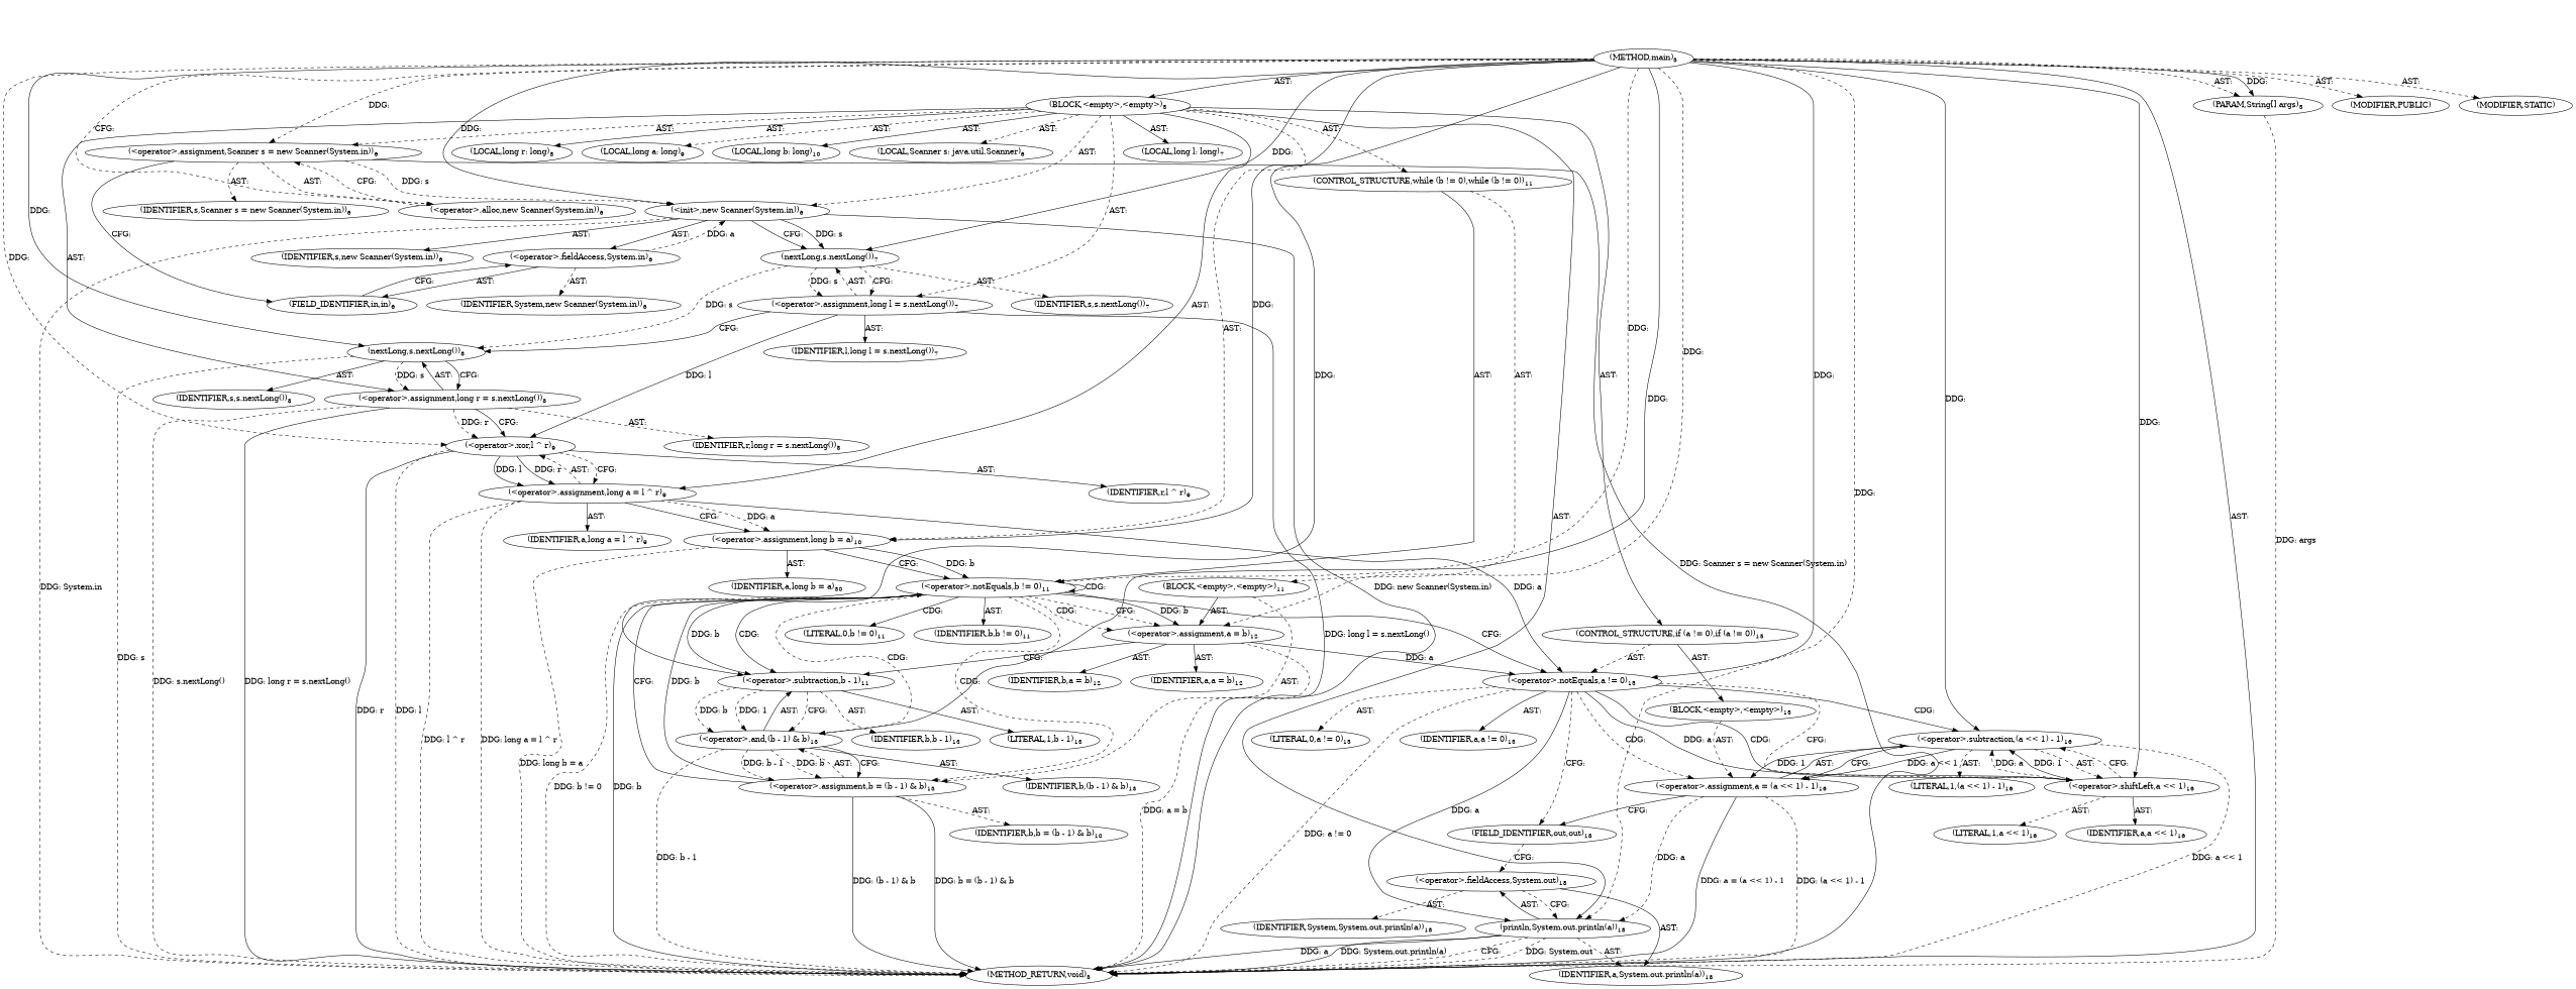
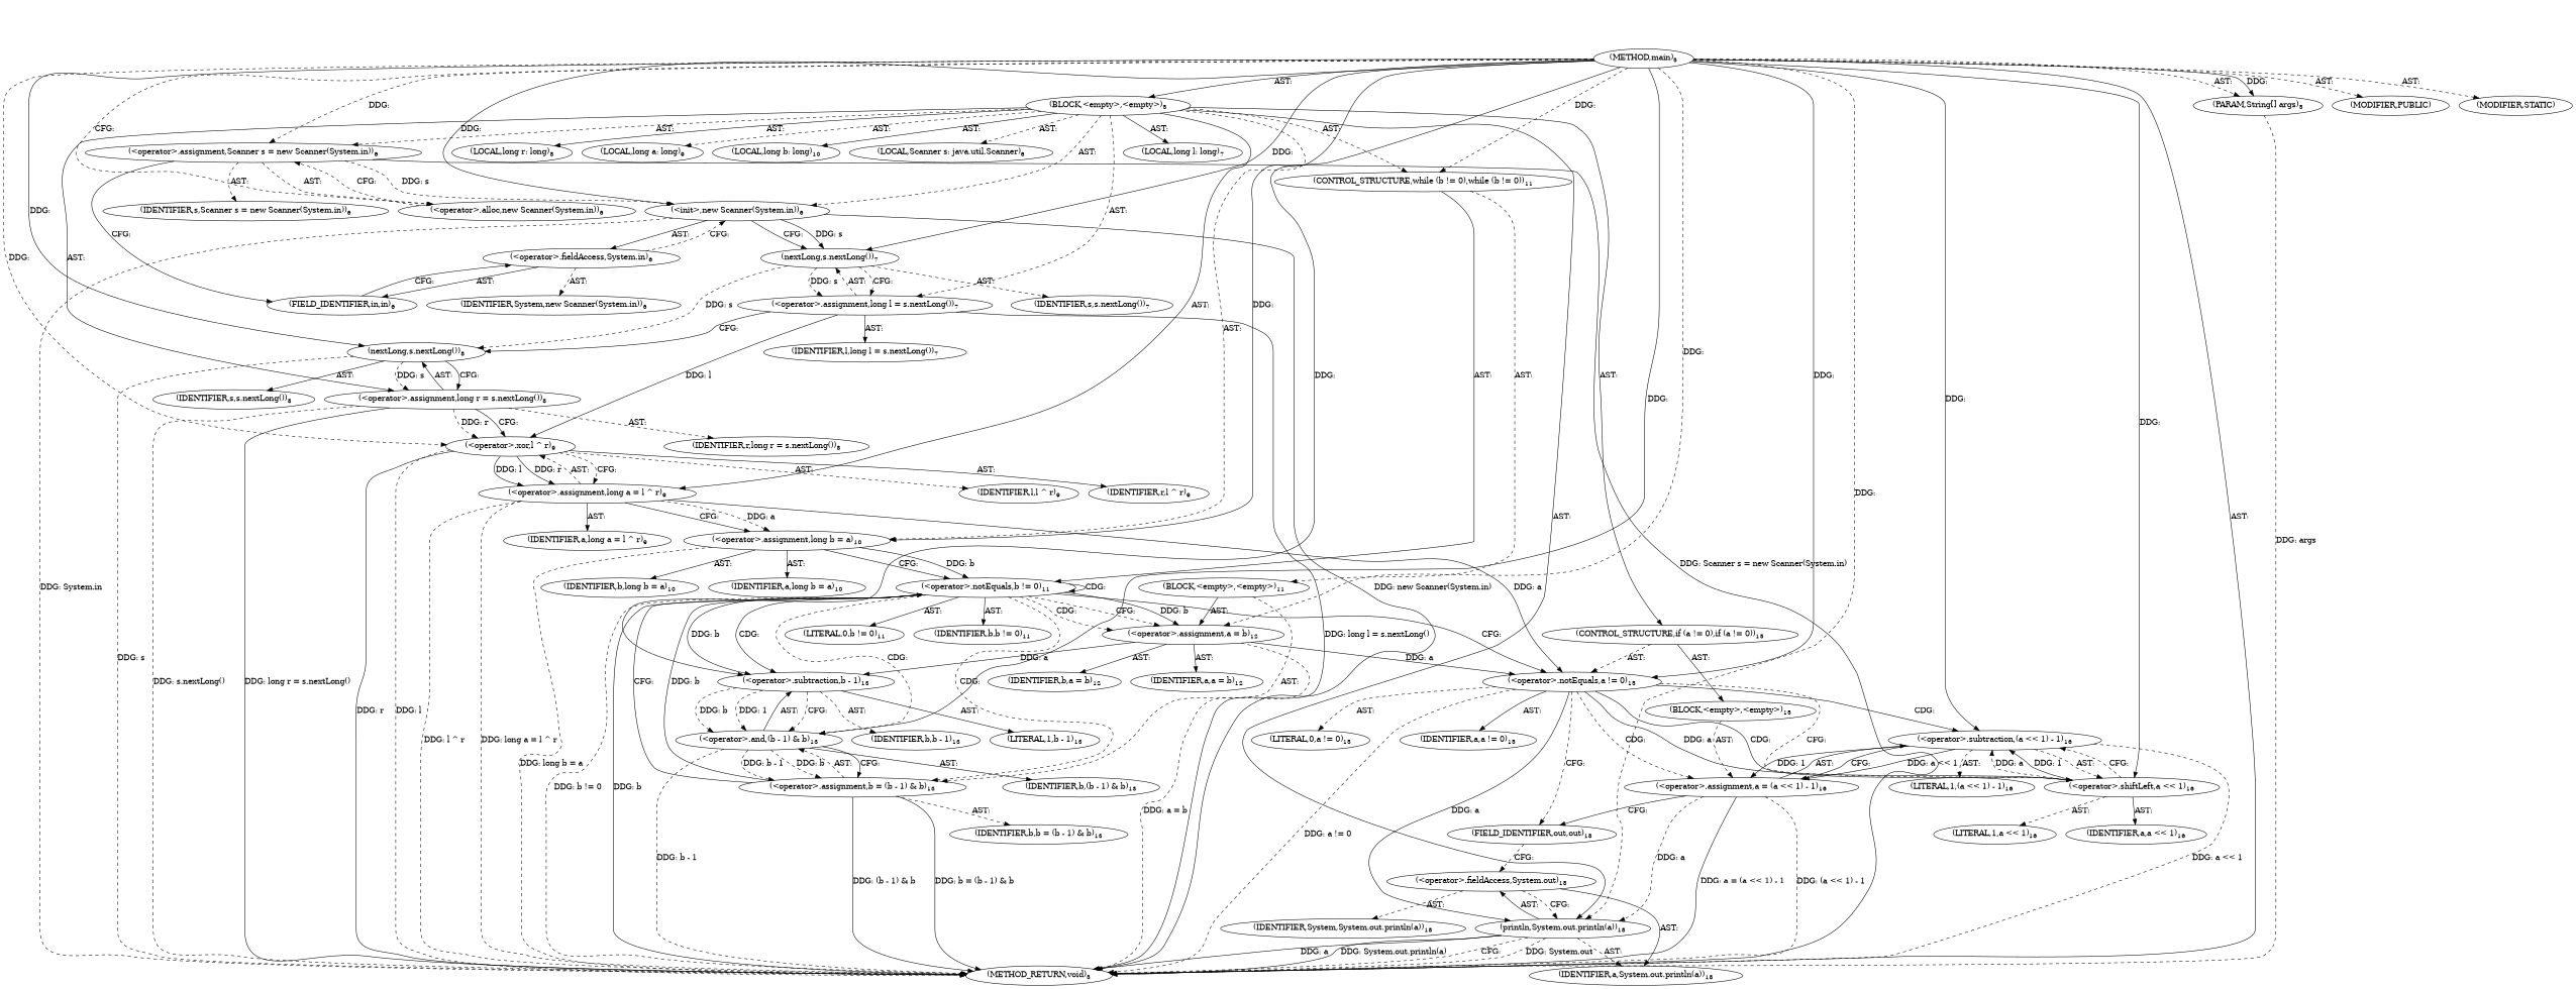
  digraph {
    edge [style=solid]
    n1 [label=<(METHOD,main)<SUB>5</SUB>>]
    n2 [label=<(PARAM,String[] args)<SUB>5</SUB>>]
    n3 [label=<(BLOCK,&lt;empty&gt;,&lt;empty&gt;)<SUB>5</SUB>>]
    n4 [label=<(&lt;operator&gt;.assignment,Scanner s = new Scanner(System.in))<SUB>6</SUB>>]
    n5 [label=<(&lt;operator&gt;.alloc,new Scanner(System.in))<SUB>6</SUB>>]
    n6 [label=<(&lt;init&gt;,new Scanner(System.in))<SUB>6</SUB>>]
    n7 [label=<(nextLong,s.nextLong())<SUB>7</SUB>>]
    n8 [label=<(nextLong,s.nextLong())<SUB>8</SUB>>]
    n9 [label=<(&lt;operator&gt;.xor,l ^ r)<SUB>9</SUB>>]
    n10 [label=<(&lt;operator&gt;.assignment,long b = a)<SUB>10</SUB>>]
    n11 [label=<(&lt;operator&gt;.notEquals,b != 0)<SUB>11</SUB>>]
    n12 [label=<(&lt;operator&gt;.assignment,a = b)<SUB>12</SUB>>]
    n13 [label=<(&lt;operator&gt;.and,(b - 1) &amp; b)<SUB>13</SUB>>]
-   n14 [label=<(&lt;operator&gt;.subtraction,b - 1)<SUB>11</SUB>>]
+   n14 [label=<(&lt;operator&gt;.subtraction,b - 1)<SUB>13</SUB>>]
    n15 [label=<(&lt;operator&gt;.notEquals,a != 0)<SUB>15</SUB>>]
    n16 [label=<(&lt;operator&gt;.subtraction,(a &lt;&lt; 1) - 1)<SUB>16</SUB>>]
    n17 [label=<(&lt;operator&gt;.shiftLeft,a &lt;&lt; 1)<SUB>16</SUB>>]
    n18 [label=<(println,System.out.println(a))<SUB>18</SUB>>]
    n19 [label=<(MODIFIER,PUBLIC)>]
    n20 [label=<(MODIFIER,STATIC)>]
    n21 [label=<(METHOD_RETURN,void)<SUB>5</SUB>>]
    n22 [label=<(LOCAL,Scanner s: java.util.Scanner)<SUB>6</SUB>>]
    n23 [label=<(LOCAL,long l: long)<SUB>7</SUB>>]
    n24 [label=<(&lt;operator&gt;.assignment,long l = s.nextLong())<SUB>7</SUB>>]
    n25 [label=<(LOCAL,long r: long)<SUB>8</SUB>>]
    n26 [label=<(&lt;operator&gt;.assignment,long r = s.nextLong())<SUB>8</SUB>>]
    n27 [label=<(LOCAL,long a: long)<SUB>9</SUB>>]
    n28 [label=<(&lt;operator&gt;.assignment,long a = l ^ r)<SUB>9</SUB>>]
    n29 [label=<(LOCAL,long b: long)<SUB>10</SUB>>]
    n30 [label=<(CONTROL_STRUCTURE,while (b != 0),while (b != 0))<SUB>11</SUB>>]
    n31 [label=<(CONTROL_STRUCTURE,if (a != 0),if (a != 0))<SUB>15</SUB>>]
    n32 [label=<(IDENTIFIER,s,Scanner s = new Scanner(System.in))<SUB>6</SUB>>]
    n33 [label=<(FIELD_IDENTIFIER,in,in)<SUB>6</SUB>>]
-   n34 [label=<(IDENTIFIER,s,new Scanner(System.in))<SUB>6</SUB>>]
    n35 [label=<(&lt;operator&gt;.fieldAccess,System.in)<SUB>6</SUB>>]
    n36 [label=<(IDENTIFIER,s,s.nextLong())<SUB>7</SUB>>]
    n37 [label=<(IDENTIFIER,s,s.nextLong())<SUB>8</SUB>>]
+   n38 [label=<(IDENTIFIER,l,l ^ r)<SUB>9</SUB>>]
    n39 [label=<(IDENTIFIER,r,l ^ r)<SUB>9</SUB>>]
-   n41 [label=<(IDENTIFIER,a,long b = a)<SUB>30</SUB>>]
+   n40 [label=<(IDENTIFIER,b,long b = a)<SUB>10</SUB>>]
+   n41 [label=<(IDENTIFIER,a,long b = a)<SUB>10</SUB>>]
    n42 [label=<(IDENTIFIER,b,b != 0)<SUB>11</SUB>>]
    n43 [label=<(LITERAL,0,b != 0)<SUB>11</SUB>>]
    n44 [label=<(&lt;operator&gt;.assignment,b = (b - 1) &amp; b)<SUB>13</SUB>>]
    n45 [label=<(IDENTIFIER,a,a = b)<SUB>12</SUB>>]
    n46 [label=<(IDENTIFIER,b,a = b)<SUB>12</SUB>>]
    n47 [label=<(IDENTIFIER,b,(b - 1) &amp; b)<SUB>13</SUB>>]
    n48 [label=<(IDENTIFIER,b,b - 1)<SUB>13</SUB>>]
    n49 [label=<(LITERAL,1,b - 1)<SUB>13</SUB>>]
    n50 [label=<(IDENTIFIER,a,a != 0)<SUB>15</SUB>>]
    n51 [label=<(LITERAL,0,a != 0)<SUB>15</SUB>>]
    n52 [label=<(&lt;operator&gt;.assignment,a = (a &lt;&lt; 1) - 1)<SUB>16</SUB>>]
    n53 [label=<(FIELD_IDENTIFIER,out,out)<SUB>18</SUB>>]
    n54 [label=<(LITERAL,1,(a &lt;&lt; 1) - 1)<SUB>16</SUB>>]
    n55 [label=<(IDENTIFIER,a,a &lt;&lt; 1)<SUB>16</SUB>>]
    n56 [label=<(LITERAL,1,a &lt;&lt; 1)<SUB>16</SUB>>]
    n57 [label=<(&lt;operator&gt;.fieldAccess,System.out)<SUB>18</SUB>>]
    n58 [label=<(IDENTIFIER,a,System.out.println(a))<SUB>18</SUB>>]
    n59 [label=<(IDENTIFIER,l,long l = s.nextLong())<SUB>7</SUB>>]
    n60 [label=<(IDENTIFIER,r,long r = s.nextLong())<SUB>8</SUB>>]
    n61 [label=<(IDENTIFIER,a,long a = l ^ r)<SUB>9</SUB>>]
    n62 [label=<(BLOCK,&lt;empty&gt;,&lt;empty&gt;)<SUB>11</SUB>>]
    n63 [label=<(BLOCK,&lt;empty&gt;,&lt;empty&gt;)<SUB>15</SUB>>]
    n64 [label=<(IDENTIFIER,System,new Scanner(System.in))<SUB>6</SUB>>]
-   n65 [label=<(IDENTIFIER,b,b = (b - 1) &amp; b)<SUB>10</SUB>>]
+   n65 [label=<(IDENTIFIER,b,b = (b - 1) &amp; b)<SUB>13</SUB>>]
    n66 [label=<(IDENTIFIER,System,System.out.println(a))<SUB>18</SUB>>]
    n1 -> n2 [label="AST: " style=dashed]
    n1 -> n2 [label="DDG: "]
    n1 -> n3 [label="AST: "]
    n1 -> n4 [label="DDG: " style=dashed]
    n1 -> n5 [label="CFG: " style=dashed]
    n1 -> n6 [label="DDG: "]
    n1 -> n7 [label="DDG: "]
    n1 -> n8 [label="DDG: "]
    n1 -> n9 [label="DDG: " style=dashed]
    n1 -> n10 [label="DDG: "]
-   n1 -> n11 [label="DDG: " style=dashed]
+   n1 -> n30 [label="DDG: " style=dashed]
    n1 -> n12 [label="DDG: " style=dashed]
    n1 -> n13 [label="DDG: "]
    n1 -> n14 [label="DDG: "]
    n1 -> n15 [label="DDG: "]
    n1 -> n16 [label="DDG: "]
    n1 -> n17 [label="DDG: "]
    n1 -> n18 [label="DDG: " style=dashed]
    n1 -> n19 [label="AST: " style=dashed]
    n1 -> n20 [label="AST: " style=dashed]
    n1 -> n21 [label="AST: "]
    n2 -> n21 [label="DDG: args" style=dashed]
    n3 -> n4 [label="AST: " style=dashed]
    n3 -> n6 [label="AST: " style=dashed]
    n3 -> n10 [label="AST: " style=dashed]
    n3 -> n18 [label="AST: "]
    n3 -> n22 [label="AST: " style=dashed]
    n3 -> n23 [label="AST: "]
    n3 -> n24 [label="AST: " style=dashed]
    n3 -> n25 [label="AST: "]
    n3 -> n26 [label="AST: "]
    n3 -> n27 [label="AST: " style=dashed]
    n3 -> n28 [label="AST: "]
    n3 -> n29 [label="AST: "]
    n3 -> n30 [label="AST: " style=dashed]
    n3 -> n31 [label="AST: "]
    n4 -> n5 [label="AST: " style=dashed]
    n4 -> n6 [label="DDG: s" style=dashed]
    n4 -> n21 [label="DDG: Scanner s = new Scanner(System.in)"]
    n4 -> n32 [label="AST: " style=dashed]
    n4 -> n33 [label="CFG: "]
    n5 -> n4 [label="CFG: " style=dashed]
    n6 -> n7 [label="CFG: "]
    n6 -> n7 [label="DDG: s"]
    n6 -> n21 [label="DDG: System.in" style=dashed]
    n6 -> n21 [label="DDG: new Scanner(System.in)"]
-   n6 -> n34 [label="AST: "]
    n6 -> n35 [label="AST: "]
    n7 -> n8 [label="DDG: s" style=dashed]
    n7 -> n24 [label="CFG: " style=dashed]
    n7 -> n24 [label="DDG: s" style=dashed]
    n7 -> n36 [label="AST: " style=dashed]
    n8 -> n21 [label="DDG: s" style=dashed]
    n8 -> n26 [label="CFG: "]
    n8 -> n26 [label="DDG: s" style=dashed]
    n8 -> n37 [label="AST: "]
    n9 -> n21 [label="DDG: l" style=dashed]
    n9 -> n21 [label="DDG: r"]
    n9 -> n28 [label="CFG: " style=dashed]
    n9 -> n28 [label="DDG: l"]
    n9 -> n28 [label="DDG: r"]
+   n9 -> n38 [label="AST: " style=dashed]
    n9 -> n39 [label="AST: "]
    n10 -> n11 [label="CFG: "]
    n10 -> n11 [label="DDG: b"]
    n10 -> n21 [label="DDG: long b = a" style=dashed]
+   n10 -> n40 [label="AST: "]
    n10 -> n41 [label="AST: "]
    n11 -> n11 [label="CDG: "]
    n11 -> n12 [label="CFG: " style=dashed]
    n11 -> n12 [label="DDG: b"]
    n11 -> n12 [label="CDG: " style=dashed]
    n11 -> n13 [label="CDG: " style=dashed]
    n11 -> n14 [label="DDG: b"]
    n11 -> n14 [label="CDG: "]
    n11 -> n15 [label="CFG: "]
    n11 -> n21 [label="DDG: b"]
    n11 -> n21 [label="DDG: b != 0" style=dashed]
    n11 -> n42 [label="AST: "]
-   n11 -> n43 [label="CDG: "]
+   n11 -> n43 [label="AST: "]
    n11 -> n44 [label="CDG: " style=dashed]
-   n12 -> n14 [label="CFG: "]
+   n12 -> n14 [label="DDG: a"]
    n12 -> n15 [label="DDG: a"]
    n12 -> n21 [label="DDG: a = b" style=dashed]
    n12 -> n45 [label="AST: "]
    n12 -> n46 [label="AST: "]
    n13 -> n14 [label="AST: "]
    n13 -> n21 [label="DDG: b - 1" style=dashed]
    n13 -> n44 [label="CFG: "]
    n13 -> n44 [label="DDG: b - 1" style=dashed]
    n13 -> n44 [label="DDG: b" style=dashed]
    n13 -> n47 [label="AST: "]
    n14 -> n13 [label="CFG: " style=dashed]
    n14 -> n13 [label="DDG: b" style=dashed]
    n14 -> n13 [label="DDG: 1" style=dashed]
    n14 -> n48 [label="AST: " style=dashed]
    n14 -> n49 [label="AST: "]
    n15 -> n16 [label="CDG: "]
    n15 -> n17 [label="CFG: " style=dashed]
    n15 -> n17 [label="DDG: a"]
    n15 -> n17 [label="CDG: "]
    n15 -> n18 [label="DDG: a"]
    n15 -> n21 [label="DDG: a != 0" style=dashed]
    n15 -> n50 [label="AST: "]
    n15 -> n51 [label="AST: " style=dashed]
    n15 -> n52 [label="CDG: " style=dashed]
    n15 -> n53 [label="CFG: " style=dashed]
    n16 -> n17 [label="AST: " style=dashed]
    n16 -> n21 [label="DDG: a &lt;&lt; 1" style=dashed]
    n16 -> n52 [label="CFG: "]
    n16 -> n52 [label="DDG: a &lt;&lt; 1"]
    n16 -> n52 [label="DDG: 1"]
    n16 -> n54 [label="AST: " style=dashed]
    n17 -> n16 [label="CFG: " style=dashed]
    n17 -> n16 [label="DDG: a" style=dashed]
    n17 -> n16 [label="DDG: 1"]
    n17 -> n55 [label="AST: "]
    n17 -> n56 [label="AST: " style=dashed]
    n18 -> n21 [label="CFG: " style=dashed]
    n18 -> n21 [label="DDG: System.out" style=dashed]
    n18 -> n21 [label="DDG: a"]
    n18 -> n21 [label="DDG: System.out.println(a)"]
    n18 -> n57 [label="AST: "]
    n18 -> n58 [label="AST: " style=dashed]
    n24 -> n7 [label="AST: " style=dashed]
    n24 -> n8 [label="CFG: "]
    n24 -> n9 [label="DDG: l"]
    n24 -> n21 [label="DDG: long l = s.nextLong()"]
    n24 -> n59 [label="AST: "]
    n26 -> n8 [label="AST: "]
    n26 -> n9 [label="CFG: "]
    n26 -> n9 [label="DDG: r" style=dashed]
    n26 -> n21 [label="DDG: s.nextLong()" style=dashed]
    n26 -> n21 [label="DDG: long r = s.nextLong()"]
    n26 -> n60 [label="AST: " style=dashed]
    n28 -> n9 [label="AST: " style=dashed]
    n28 -> n10 [label="CFG: "]
    n28 -> n10 [label="DDG: a" style=dashed]
    n28 -> n15 [label="DDG: a"]
    n28 -> n21 [label="DDG: l ^ r" style=dashed]
    n28 -> n21 [label="DDG: long a = l ^ r" style=dashed]
    n28 -> n61 [label="AST: "]
    n30 -> n11 [label="AST: "]
    n30 -> n62 [label="AST: " style=dashed]
    n31 -> n15 [label="AST: " style=dashed]
    n31 -> n63 [label="AST: "]
    n33 -> n35 [label="CFG: "]
-   n35 -> n6 [label="DDG: a" style=dashed]
+   n35 -> n6 [label="CFG: " style=dashed]
    n35 -> n33 [label="AST: "]
    n35 -> n64 [label="AST: " style=dashed]
    n44 -> n11 [label="CFG: "]
    n44 -> n11 [label="DDG: b"]
    n44 -> n13 [label="AST: " style=dashed]
    n44 -> n21 [label="DDG: (b - 1) &amp; b"]
    n44 -> n21 [label="DDG: b = (b - 1) &amp; b"]
    n44 -> n65 [label="AST: " style=dashed]
    n52 -> n16 [label="AST: "]
    n52 -> n18 [label="DDG: a" style=dashed]
    n52 -> n21 [label="DDG: (a &lt;&lt; 1) - 1" style=dashed]
    n52 -> n21 [label="DDG: a = (a &lt;&lt; 1) - 1"]
    n52 -> n53 [label="CFG: "]
    n53 -> n57 [label="CFG: " style=dashed]
    n57 -> n18 [label="CFG: " style=dashed]
    n57 -> n58 [label="AST: "]
    n57 -> n66 [label="AST: " style=dashed]
    n62 -> n12 [label="AST: "]
    n62 -> n44 [label="AST: " style=dashed]
    n63 -> n52 [label="AST: " style=dashed]
  }
